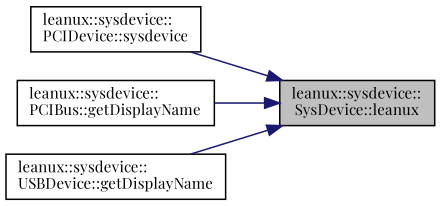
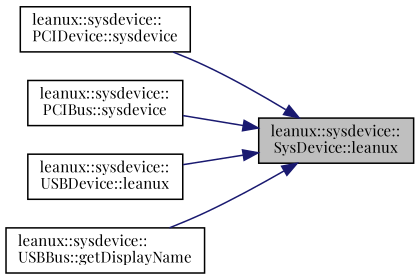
  digraph {
    fontname="Playfair Display"
    rankdir=RL
    node [color=black fontname="Playfair Display" fontsize=10 shape=record]
    edge [color=midnightblue dir=back fontname="Playfair Display" fontsize=10 labelfontname=Helvetica labelfontsize=10 style=solid]
    n1 [fillcolor=grey75 fontcolor=black height=0.2 label="leanux::sysdevice::\lSysDevice::leanux" style=filled width=0.4]
    n2 [height=0.2 label="leanux::sysdevice::\lPCIDevice::sysdevice" width=0.4]
-   n3 [height=0.2 label="leanux::sysdevice::\lPCIBus::getDisplayName" width=0.4]
-   n4 [height=0.2 label="leanux::sysdevice::\lUSBDevice::getDisplayName" width=0.4]
+   n3 [height=0.2 label="leanux::sysdevice::\lPCIBus::sysdevice" width=0.4]
+   n4 [height=0.2 label="leanux::sysdevice::\lUSBDevice::leanux" width=0.4]
+   n5 [height=0.2 label="leanux::sysdevice::\lUSBBus::getDisplayName" width=0.4]
    n1 -> n2
    n1 -> n3
    n1 -> n4
+   n1 -> n5
  }
